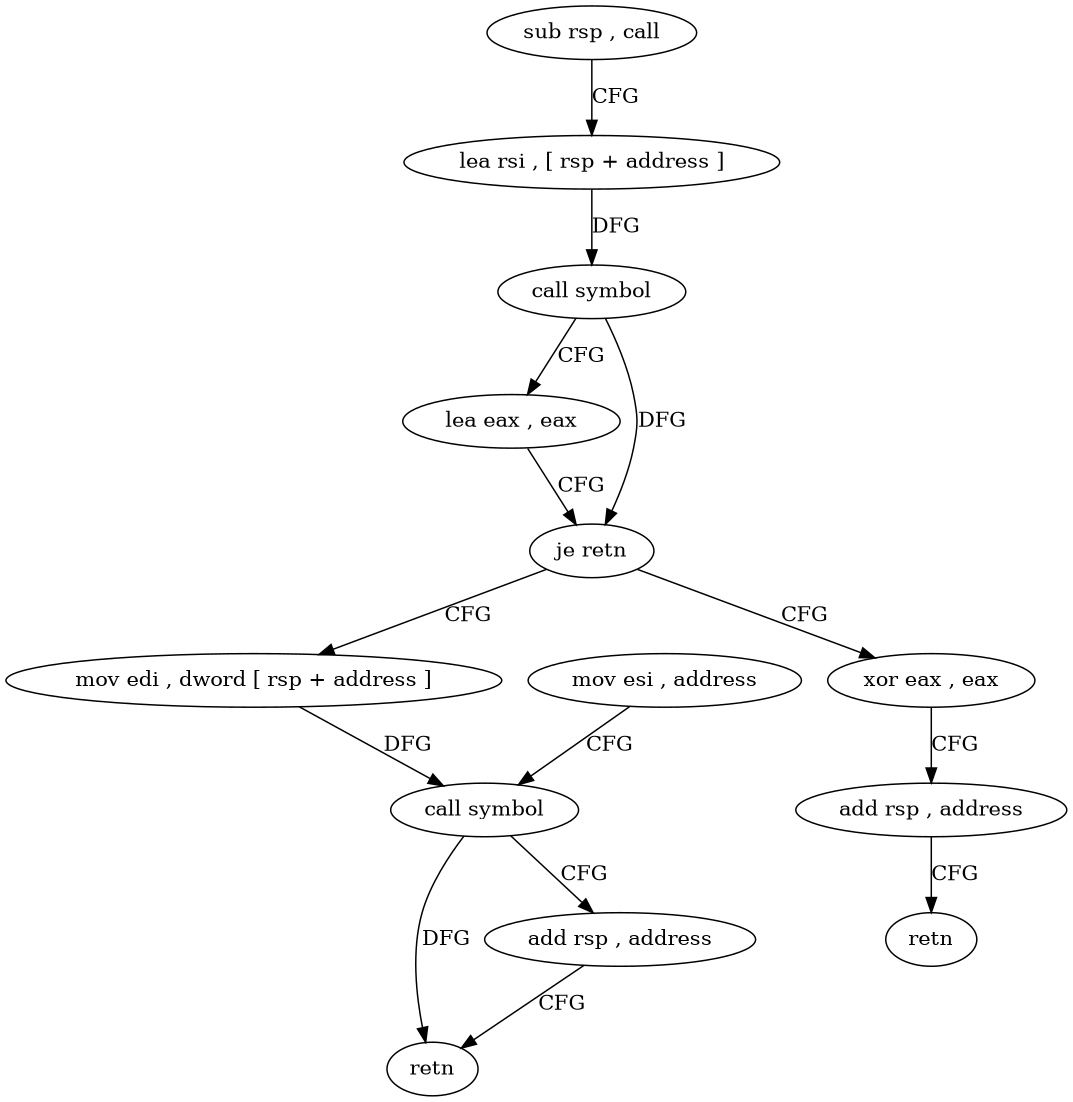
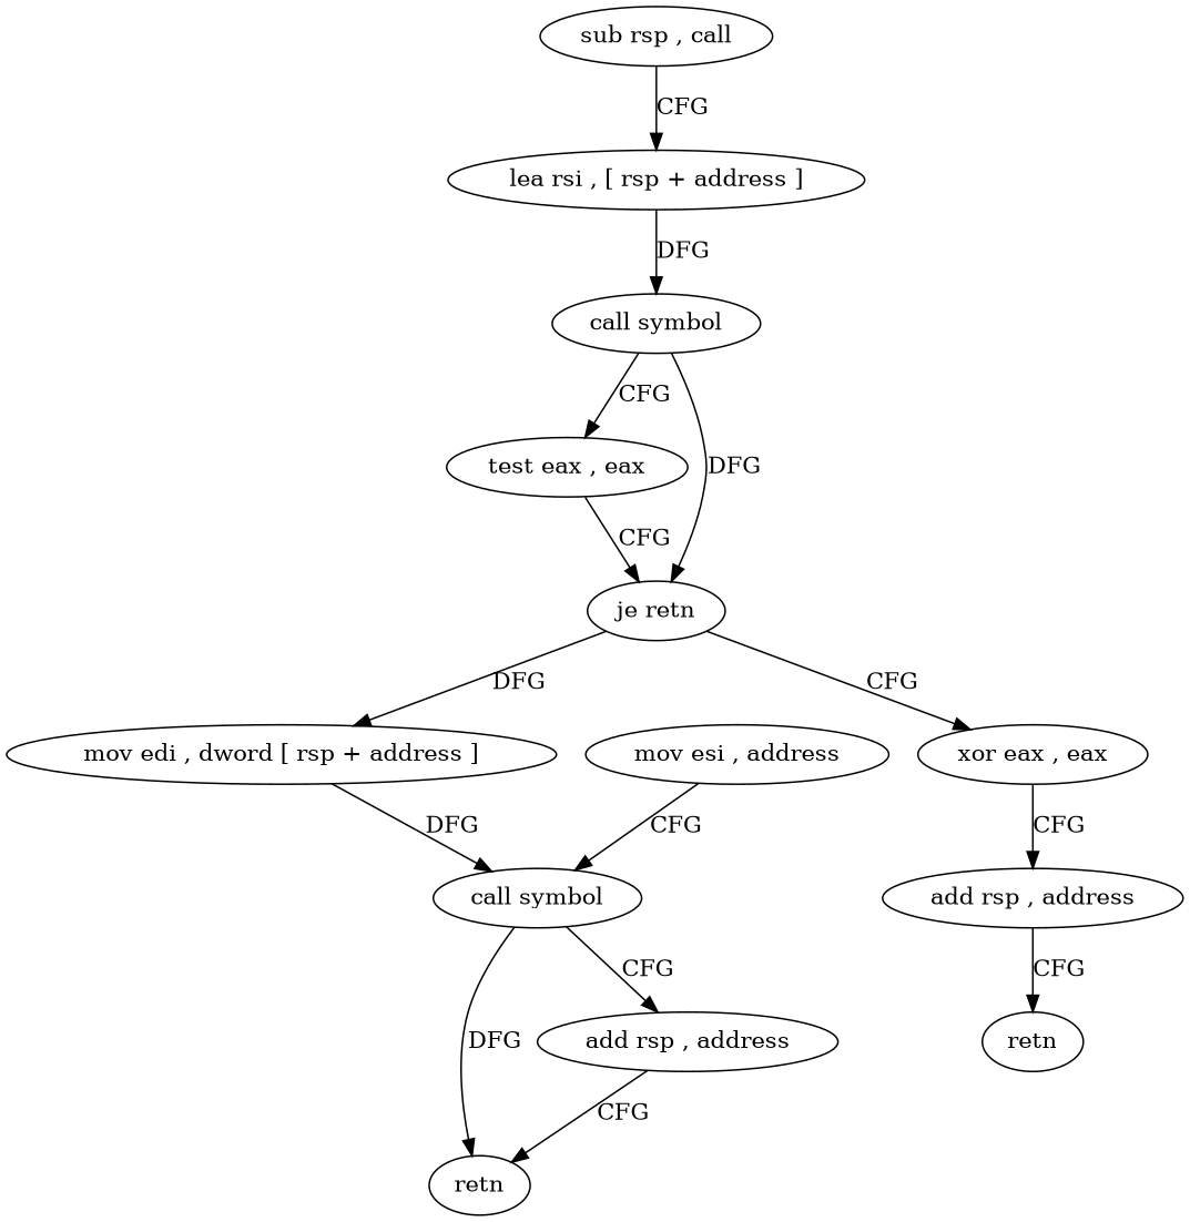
  digraph {
    n1 [label="sub rsp , call"]
    n2 [label="lea rsi , [ rsp + address ]"]
    n3 [label="call symbol"]
-   n4 [label="lea eax , eax"]
+   n4 [label="test eax , eax"]
    n5 [label="je retn"]
    n6 [label="mov edi , dword [ rsp + address ]"]
    n7 [label="xor eax , eax"]
    n8 [label="call symbol"]
    n9 [label="add rsp , address"]
    n10 [label="mov esi , address"]
    n11 [label="add rsp , address"]
    n12 [label=retn]
    n13 [label=retn]
    n1 -> n2 [label=CFG]
    n2 -> n3 [label=DFG]
    n3 -> n4 [label=CFG]
    n3 -> n5 [label=DFG]
    n4 -> n5 [label=CFG]
-   n5 -> n6 [label=CFG]
+   n5 -> n6 [label=DFG]
    n5 -> n7 [label=CFG]
    n6 -> n8 [label=DFG]
    n7 -> n9 [label=CFG]
    n8 -> n11 [label=CFG]
    n8 -> n12 [label=DFG]
    n9 -> n13 [label=CFG]
    n10 -> n8 [label=CFG]
    n11 -> n12 [label=CFG]
  }
